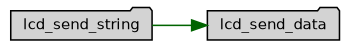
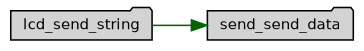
  digraph {
    rankdir=LR
    node [color=black fillcolor=lightgrey fontname=Helvetica fontsize=10 shape=folder style=filled]
    n1 [fontcolor=black height=0.2 label=lcd_send_string width=0.4]
-   n2 [height=0.2 label=lcd_send_data width=0.4]
+   n2 [height=0.2 label=send_send_data width=0.4]
    n1 -> n2 [color=darkgreen fontname=Helvetica fontsize=10 labelfontname=Helvetica labelfontsize=10 style=solid]
  }
